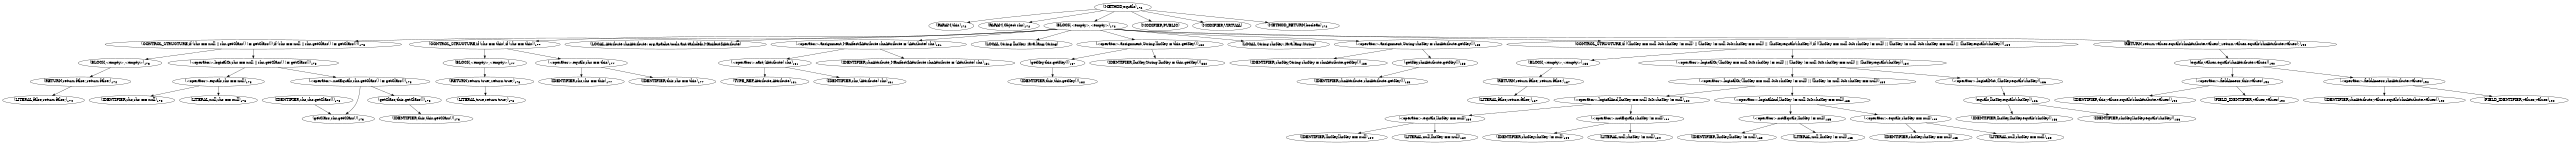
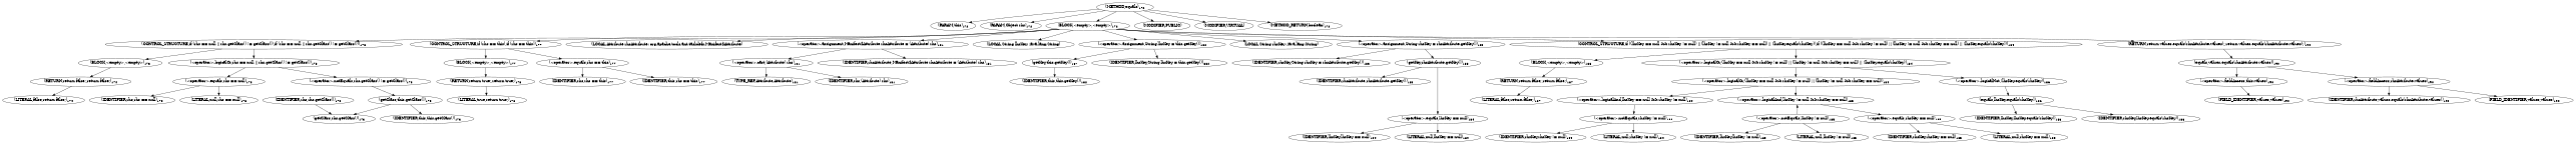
  digraph {
    n1 [label=<(METHOD,equals)<SUB>172</SUB>>]
    n2 [label=<(PARAM,this)<SUB>172</SUB>>]
    n3 [label=<(PARAM,Object rhs)<SUB>172</SUB>>]
    n4 [label=<(BLOCK,&lt;empty&gt;,&lt;empty&gt;)<SUB>172</SUB>>]
    n5 [label=<(MODIFIER,PUBLIC)>]
    n6 [label=<(MODIFIER,VIRTUAL)>]
    n7 [label=<(METHOD_RETURN,boolean)<SUB>172</SUB>>]
    n8 [label=<(CONTROL_STRUCTURE,if (rhs == null || rhs.getClass() != getClass()),if (rhs == null || rhs.getClass() != getClass()))<SUB>173</SUB>>]
    n9 [label=<(CONTROL_STRUCTURE,if (rhs == this),if (rhs == this))<SUB>177</SUB>>]
    n10 [label=<(LOCAL,Attribute rhsAttribute: org.apache.tools.ant.taskdefs.Manifest$Attribute)>]
    n11 [label=<(&lt;operator&gt;.assignment,Manifest$Attribute rhsAttribute = (Attribute) rhs)<SUB>181</SUB>>]
    n12 [label=<(LOCAL,String lhsKey: java.lang.String)>]
    n13 [label=<(&lt;operator&gt;.assignment,String lhsKey = this.getKey())<SUB>182</SUB>>]
    n14 [label=<(LOCAL,String rhsKey: java.lang.String)>]
    n15 [label=<(&lt;operator&gt;.assignment,String rhsKey = rhsAttribute.getKey())<SUB>183</SUB>>]
    n16 [label=<(CONTROL_STRUCTURE,if ((lhsKey == null &amp;&amp; rhsKey != null) || (lhsKey != null &amp;&amp; rhsKey == null) || !lhsKey.equals(rhsKey)),if ((lhsKey == null &amp;&amp; rhsKey != null) || (lhsKey != null &amp;&amp; rhsKey == null) || !lhsKey.equals(rhsKey)))<SUB>184</SUB>>]
    n17 [label=<(RETURN,return values.equals(rhsAttribute.values);,return values.equals(rhsAttribute.values);)<SUB>190</SUB>>]
    n18 [label=<(&lt;operator&gt;.logicalOr,rhs == null || rhs.getClass() != getClass())<SUB>173</SUB>>]
    n19 [label=<(BLOCK,&lt;empty&gt;,&lt;empty&gt;)<SUB>173</SUB>>]
    n20 [label=<(&lt;operator&gt;.equals,rhs == this)<SUB>177</SUB>>]
    n21 [label=<(BLOCK,&lt;empty&gt;,&lt;empty&gt;)<SUB>177</SUB>>]
    n22 [label=<(IDENTIFIER,rhsAttribute,Manifest$Attribute rhsAttribute = (Attribute) rhs)<SUB>181</SUB>>]
    n23 [label=<(&lt;operator&gt;.cast,(Attribute) rhs)<SUB>181</SUB>>]
    n24 [label=<(IDENTIFIER,lhsKey,String lhsKey = this.getKey())<SUB>882</SUB>>]
    n25 [label=<(getKey,this.getKey())<SUB>187</SUB>>]
    n26 [label=<(IDENTIFIER,rhsKey,String rhsKey = rhsAttribute.getKey())<SUB>183</SUB>>]
    n27 [label=<(getKey,rhsAttribute.getKey())<SUB>183</SUB>>]
    n28 [label=<(&lt;operator&gt;.logicalOr,(lhsKey == null &amp;&amp; rhsKey != null) || (lhsKey != null &amp;&amp; rhsKey == null) || !lhsKey.equals(rhsKey))<SUB>184</SUB>>]
    n29 [label=<(BLOCK,&lt;empty&gt;,&lt;empty&gt;)<SUB>186</SUB>>]
    n30 [label=<(equals,values.equals(rhsAttribute.values))<SUB>190</SUB>>]
    n31 [label=<(&lt;operator&gt;.equals,rhs == null)<SUB>173</SUB>>]
    n32 [label=<(&lt;operator&gt;.notEquals,rhs.getClass() != getClass())<SUB>173</SUB>>]
    n33 [label=<(RETURN,return false;,return false;)<SUB>174</SUB>>]
    n34 [label=<(IDENTIFIER,rhs,rhs == null)<SUB>173</SUB>>]
    n35 [label=<(LITERAL,null,rhs == null)<SUB>173</SUB>>]
    n36 [label=<(getClass,rhs.getClass())<SUB>173</SUB>>]
    n37 [label=<(getClass,this.getClass())<SUB>173</SUB>>]
    n38 [label=<(IDENTIFIER,this,this.getClass())<SUB>173</SUB>>]
    n39 [label=<(IDENTIFIER,rhs,rhs.getClass())<SUB>173</SUB>>]
    n40 [label=<(LITERAL,false,return false;)<SUB>174</SUB>>]
    n41 [label=<(IDENTIFIER,rhs,rhs == this)<SUB>177</SUB>>]
    n42 [label=<(IDENTIFIER,this,rhs == this)<SUB>177</SUB>>]
    n43 [label=<(RETURN,return true;,return true;)<SUB>178</SUB>>]
    n44 [label=<(LITERAL,true,return true;)<SUB>178</SUB>>]
    n45 [label=<(TYPE_REF,Attribute,Attribute)<SUB>181</SUB>>]
    n46 [label=<(IDENTIFIER,rhs,(Attribute) rhs)<SUB>181</SUB>>]
    n47 [label=<(IDENTIFIER,this,this.getKey())<SUB>182</SUB>>]
    n48 [label=<(IDENTIFIER,rhsAttribute,rhsAttribute.getKey())<SUB>183</SUB>>]
    n49 [label=<(&lt;operator&gt;.logicalOr,(lhsKey == null &amp;&amp; rhsKey != null) || (lhsKey != null &amp;&amp; rhsKey == null))<SUB>184</SUB>>]
    n50 [label=<(&lt;operator&gt;.logicalNot,!lhsKey.equals(rhsKey))<SUB>186</SUB>>]
    n51 [label=<(RETURN,return false;,return false;)<SUB>187</SUB>>]
    n52 [label=<(&lt;operator&gt;.logicalAnd,lhsKey == null &amp;&amp; rhsKey != null)<SUB>184</SUB>>]
    n53 [label=<(&lt;operator&gt;.logicalAnd,lhsKey != null &amp;&amp; rhsKey == null)<SUB>185</SUB>>]
    n54 [label=<(equals,lhsKey.equals(rhsKey))<SUB>186</SUB>>]
    n55 [label=<(&lt;operator&gt;.equals,lhsKey == null)<SUB>184</SUB>>]
    n56 [label=<(&lt;operator&gt;.notEquals,rhsKey != null)<SUB>184</SUB>>]
    n57 [label=<(&lt;operator&gt;.notEquals,lhsKey != null)<SUB>185</SUB>>]
    n58 [label=<(&lt;operator&gt;.equals,rhsKey == null)<SUB>185</SUB>>]
    n59 [label=<(IDENTIFIER,lhsKey,lhsKey == null)<SUB>184</SUB>>]
    n60 [label=<(LITERAL,null,lhsKey == null)<SUB>184</SUB>>]
    n61 [label=<(IDENTIFIER,rhsKey,rhsKey != null)<SUB>184</SUB>>]
    n62 [label=<(LITERAL,null,rhsKey != null)<SUB>184</SUB>>]
    n63 [label=<(IDENTIFIER,lhsKey,lhsKey != null)<SUB>185</SUB>>]
    n64 [label=<(LITERAL,null,lhsKey != null)<SUB>185</SUB>>]
    n65 [label=<(IDENTIFIER,rhsKey,rhsKey == null)<SUB>185</SUB>>]
    n66 [label=<(LITERAL,null,rhsKey == null)<SUB>185</SUB>>]
    n67 [label=<(IDENTIFIER,lhsKey,lhsKey.equals(rhsKey))<SUB>186</SUB>>]
    n68 [label=<(IDENTIFIER,rhsKey,lhsKey.equals(rhsKey))<SUB>186</SUB>>]
    n69 [label=<(LITERAL,false,return false;)<SUB>187</SUB>>]
    n70 [label=<(&lt;operator&gt;.fieldAccess,this.values)<SUB>190</SUB>>]
    n71 [label=<(&lt;operator&gt;.fieldAccess,rhsAttribute.values)<SUB>190</SUB>>]
-   n72 [label=<(IDENTIFIER,this,values.equals(rhsAttribute.values))<SUB>190</SUB>>]
    n73 [label=<(FIELD_IDENTIFIER,values,values)<SUB>190</SUB>>]
    n74 [label=<(IDENTIFIER,rhsAttribute,values.equals(rhsAttribute.values))<SUB>190</SUB>>]
    n75 [label=<(FIELD_IDENTIFIER,values,values)<SUB>190</SUB>>]
    n1 -> n2
    n1 -> n3
    n1 -> n4
    n1 -> n5
    n1 -> n6
    n1 -> n7
    n4 -> n8
    n4 -> n9
    n4 -> n10
    n4 -> n11
    n4 -> n12
    n4 -> n13
    n4 -> n14
    n4 -> n15
    n4 -> n16
    n4 -> n17
    n8 -> n18
    n8 -> n19
    n9 -> n20
    n9 -> n21
    n11 -> n22
    n11 -> n23
    n13 -> n24
    n13 -> n25
    n15 -> n26
    n15 -> n27
    n16 -> n28
    n16 -> n29
    n17 -> n30
    n18 -> n31
    n18 -> n32
    n19 -> n33
    n20 -> n41
    n20 -> n42
    n21 -> n43
    n23 -> n45
    n23 -> n46
    n25 -> n47
    n27 -> n48
    n28 -> n49
    n28 -> n50
    n29 -> n51
    n30 -> n70
    n30 -> n71
    n31 -> n34
    n31 -> n35
-   n32 -> n36
+   n37 -> n36
    n32 -> n37
    n33 -> n40
    n37 -> n38
    n39 -> n36
    n43 -> n44
    n49 -> n52
    n49 -> n53
    n50 -> n54
    n51 -> n69
-   n52 -> n55
+   n27 -> n55
    n52 -> n56
-   n53 -> n57
+   n57 -> n53
    n53 -> n58
    n54 -> n67
    n54 -> n68
    n55 -> n59
    n55 -> n60
    n56 -> n61
    n56 -> n62
    n57 -> n63
    n57 -> n64
    n58 -> n65
    n58 -> n66
-   n70 -> n72
    n70 -> n73
    n71 -> n74
    n71 -> n75
  }
